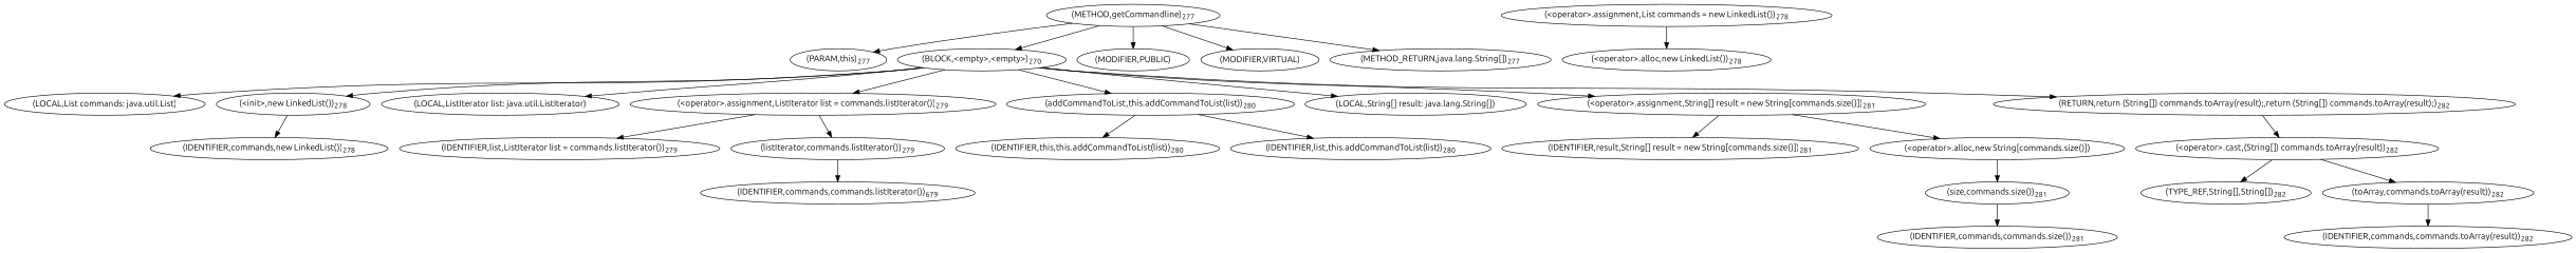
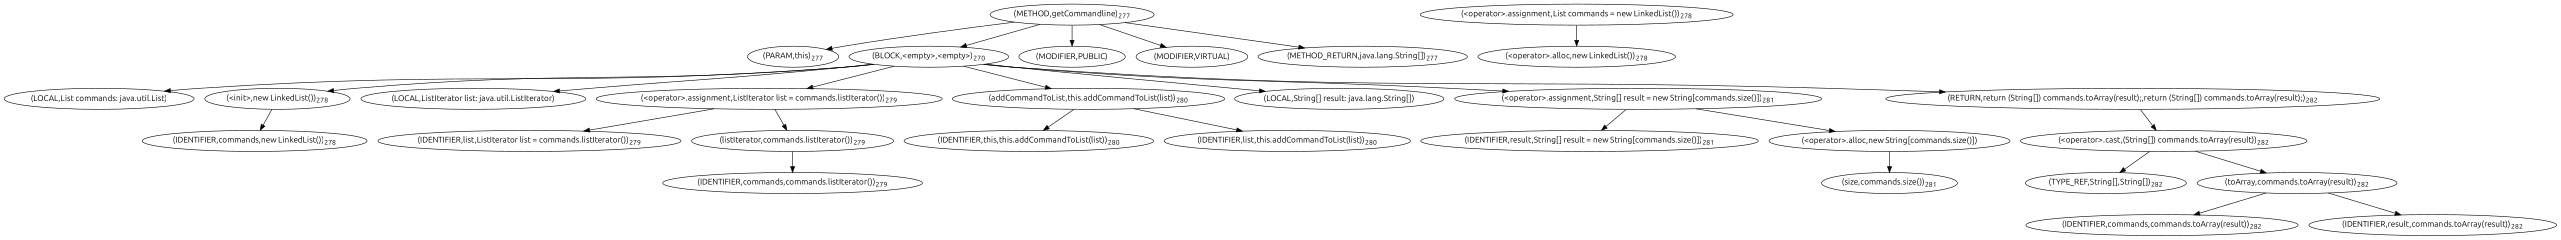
  digraph {
    fontname=Ubuntu
    node [fontname=Ubuntu]
    edge [fontname=Ubuntu]
    n1 [label=<(METHOD,getCommandline)<SUB>277</SUB>>]
    n2 [label=<(PARAM,this)<SUB>277</SUB>>]
    n3 [label=<(BLOCK,&lt;empty&gt;,&lt;empty&gt;)<SUB>270</SUB>>]
    n4 [label=<(MODIFIER,PUBLIC)>]
    n5 [label=<(MODIFIER,VIRTUAL)>]
    n6 [label=<(METHOD_RETURN,java.lang.String[])<SUB>277</SUB>>]
    n7 [label=<(LOCAL,List commands: java.util.List)>]
    n8 [label=<(&lt;init&gt;,new LinkedList())<SUB>278</SUB>>]
    n9 [label=<(LOCAL,ListIterator list: java.util.ListIterator)>]
    n10 [label=<(&lt;operator&gt;.assignment,ListIterator list = commands.listIterator())<SUB>279</SUB>>]
    n11 [label=<(addCommandToList,this.addCommandToList(list))<SUB>280</SUB>>]
    n12 [label=<(LOCAL,String[] result: java.lang.String[])>]
    n13 [label=<(&lt;operator&gt;.assignment,String[] result = new String[commands.size()])<SUB>281</SUB>>]
    n14 [label=<(RETURN,return (String[]) commands.toArray(result);,return (String[]) commands.toArray(result);)<SUB>282</SUB>>]
    n15 [label=<(&lt;operator&gt;.assignment,List commands = new LinkedList())<SUB>278</SUB>>]
    n16 [label=<(&lt;operator&gt;.alloc,new LinkedList())<SUB>278</SUB>>]
    n17 [label=<(IDENTIFIER,commands,new LinkedList())<SUB>278</SUB>>]
    n18 [label=<(IDENTIFIER,list,ListIterator list = commands.listIterator())<SUB>279</SUB>>]
    n19 [label=<(listIterator,commands.listIterator())<SUB>279</SUB>>]
    n20 [label=<(IDENTIFIER,this,this.addCommandToList(list))<SUB>280</SUB>>]
    n21 [label=<(IDENTIFIER,list,this.addCommandToList(list))<SUB>280</SUB>>]
    n22 [label=<(IDENTIFIER,result,String[] result = new String[commands.size()])<SUB>281</SUB>>]
    n23 [label=<(&lt;operator&gt;.alloc,new String[commands.size()])>]
    n24 [label=<(&lt;operator&gt;.cast,(String[]) commands.toArray(result))<SUB>282</SUB>>]
-   n25 [label=<(IDENTIFIER,commands,commands.listIterator())<SUB>679</SUB>>]
+   n25 [label=<(IDENTIFIER,commands,commands.listIterator())<SUB>279</SUB>>]
    n26 [label=<(size,commands.size())<SUB>281</SUB>>]
-   n27 [label=<(IDENTIFIER,commands,commands.size())<SUB>281</SUB>>]
    n28 [label=<(TYPE_REF,String[],String[])<SUB>282</SUB>>]
    n29 [label=<(toArray,commands.toArray(result))<SUB>282</SUB>>]
    n30 [label=<(IDENTIFIER,commands,commands.toArray(result))<SUB>282</SUB>>]
+   n31 [label=<(IDENTIFIER,result,commands.toArray(result))<SUB>282</SUB>>]
    n1 -> n2
    n1 -> n3
    n1 -> n4
    n1 -> n5
    n1 -> n6
    n3 -> n7
    n3 -> n8
    n3 -> n9
    n3 -> n10
    n3 -> n11
    n3 -> n12
    n3 -> n13
    n3 -> n14
    n8 -> n17
    n10 -> n18
    n10 -> n19
    n11 -> n20
    n11 -> n21
    n13 -> n22
    n13 -> n23
    n14 -> n24
    n15 -> n16
    n19 -> n25
    n23 -> n26
    n24 -> n28
    n24 -> n29
-   n26 -> n27
    n29 -> n30
+   n29 -> n31
  }
